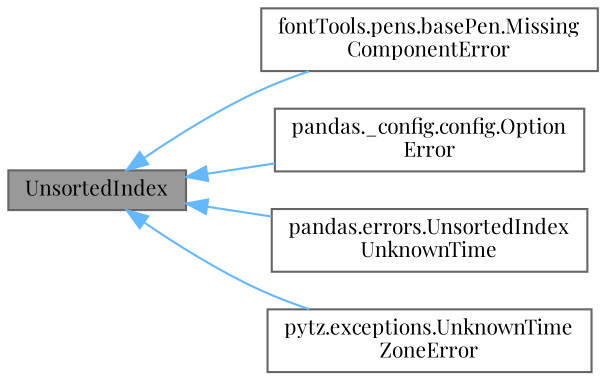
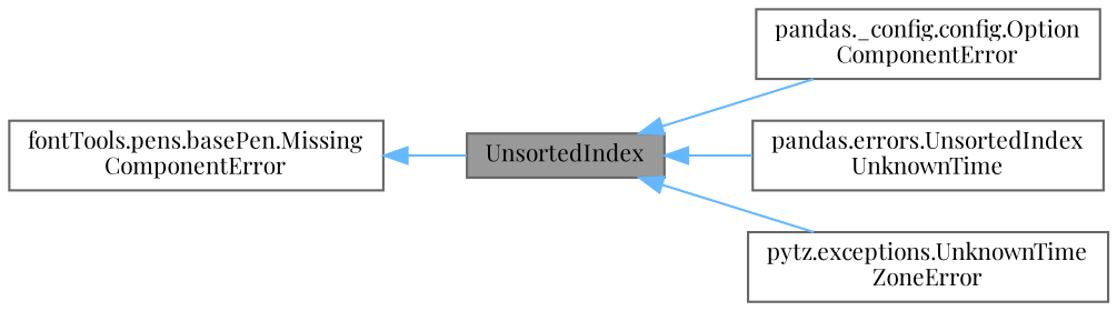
  digraph {
    fontname="Playfair Display"
    rankdir=LR
    node [color=gray40 fillcolor=white fontname="Playfair Display" fontsize=10 shape=box style=filled]
    edge [color=steelblue1 dir=back fontname="Playfair Display" fontsize=10 labelfontname=Helvetica labelfontsize=10 style=solid]
    n1 [fillcolor=grey60 fontcolor=black height=0.2 label=UnsortedIndex width=0.4]
    n2 [height=0.2 label="fontTools.pens.basePen.Missing\lComponentError" width=0.4]
-   n3 [height=0.2 label="pandas._config.config.Option\lError" width=0.4]
+   n3 [height=0.2 label="pandas._config.config.Option\lComponentError" width=0.4]
    n4 [height=0.2 label="pandas.errors.UnsortedIndex\lUnknownTime" width=0.4]
    n5 [height=0.2 label="pytz.exceptions.UnknownTime\lZoneError" width=0.4]
-   n1 -> n2
+   n2 -> n1
    n1 -> n3
    n1 -> n4
    n1 -> n5
  }
